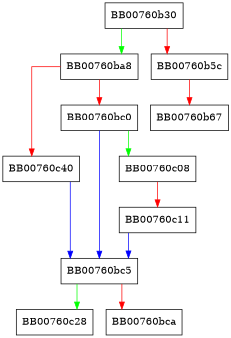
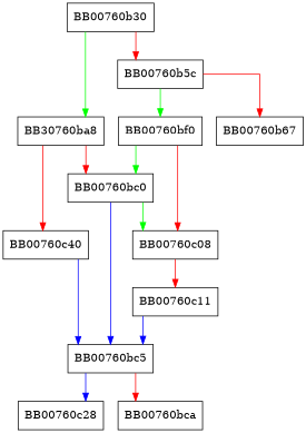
  digraph {
    splines=ortho
    node [shape=box]
    edge [color=red]
    BB00760b30
-   BB00760ba8
+   BB00760ba8 [label=BB30760ba8]
    BB00760b5c
    BB00760c40
    BB00760bc0
+   BB00760bf0
    BB00760b67
    BB00760bc5
    BB00760c08
    BB00760c11
    BB00760c28
    BB00760bca
    BB00760b30 -> BB00760ba8 [color=green]
    BB00760b30 -> BB00760b5c
    BB00760ba8 -> BB00760c40
    BB00760ba8 -> BB00760bc0
+   BB00760b5c -> BB00760bf0 [color=green]
    BB00760b5c -> BB00760b67
    BB00760c40 -> BB00760bc5 [color=blue]
    BB00760bc0 -> BB00760bc5 [color=blue]
    BB00760bc0 -> BB00760c08 [color=green]
-   BB00760bc5 -> BB00760c28 [color=green]
+   BB00760bf0 -> BB00760bc0 [color=green]
+   BB00760bf0 -> BB00760c08
+   BB00760bc5 -> BB00760c28 [color=blue]
    BB00760bc5 -> BB00760bca
    BB00760c08 -> BB00760c11
    BB00760c11 -> BB00760bc5 [color=blue]
  }
